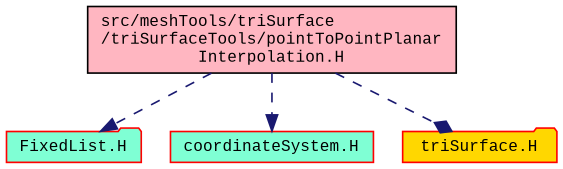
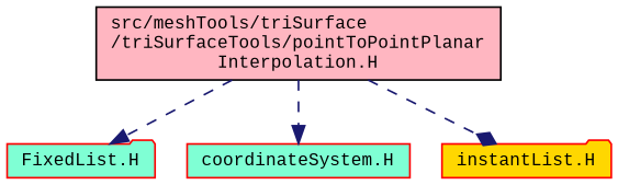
  digraph {
    fontname="Liberation Mono"
    node [color=red fillcolor=aquamarine fontname="Liberation Mono" fontsize=10 shape=box style=filled]
    edge [color=midnightblue fontname="Liberation Mono" fontsize=10 labelfontname=FreeSans labelfontsize=10 style=dashed arrowhead=normal]
    n1 [color=black fillcolor=lightpink fontcolor=black height=0.2 label="src/meshTools/triSurface\l/triSurfaceTools/pointToPointPlanar\lInterpolation.H" width=0.4]
    n2 [height=0.2 label="FixedList.H" shape=folder width=0.4]
    n3 [height=0.2 label="coordinateSystem.H" width=0.4]
-   n4 [height=0.2 label="triSurface.H" shape=folder width=0.4 fillcolor=gold]
+   n4 [height=0.2 label="instantList.H" shape=folder width=0.4 fillcolor=gold]
    n1 -> n2
    n1 -> n3
    n1 -> n4 [arrowhead=diamond]
  }
